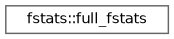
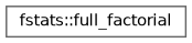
  digraph {
    rankdir=LR
-   n1 [color=grey40 fillcolor=white fontname=Helvetica fontsize=10 height=0.2 label="fstats::full_fstats" shape=box style=filled width=0.4]
+   n1 [color=grey40 fillcolor=white fontname=Helvetica fontsize=10 height=0.2 label="fstats::full_factorial" shape=box style=filled width=0.4]
  }
